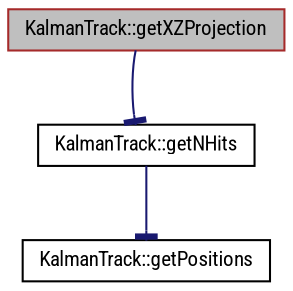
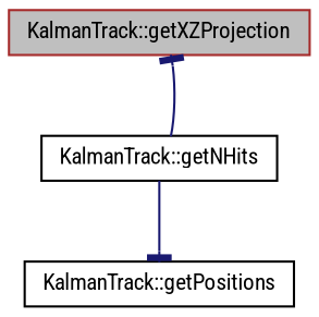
  digraph {
    fontname="Roboto Condensed"
    rankdir=TB
    node [color=black fontname="Roboto Condensed" fontsize=10 shape=record]
    edge [arrowhead=tee color=midnightblue fontname="Roboto Condensed" fontsize=10 labelfontname=FreeSans labelfontsize=10 style=solid]
    n1 [color=brown fillcolor=grey75 fontcolor=black height=0.2 label="KalmanTrack::getXZProjection" style=filled width=0.4]
    n2 [height=0.2 label="KalmanTrack::getNHits" width=0.4]
    n3 [height=0.2 label="KalmanTrack::getPositions" width=0.4]
-   n1 -> n2
+   n2 -> n1
    n2 -> n3
  }
